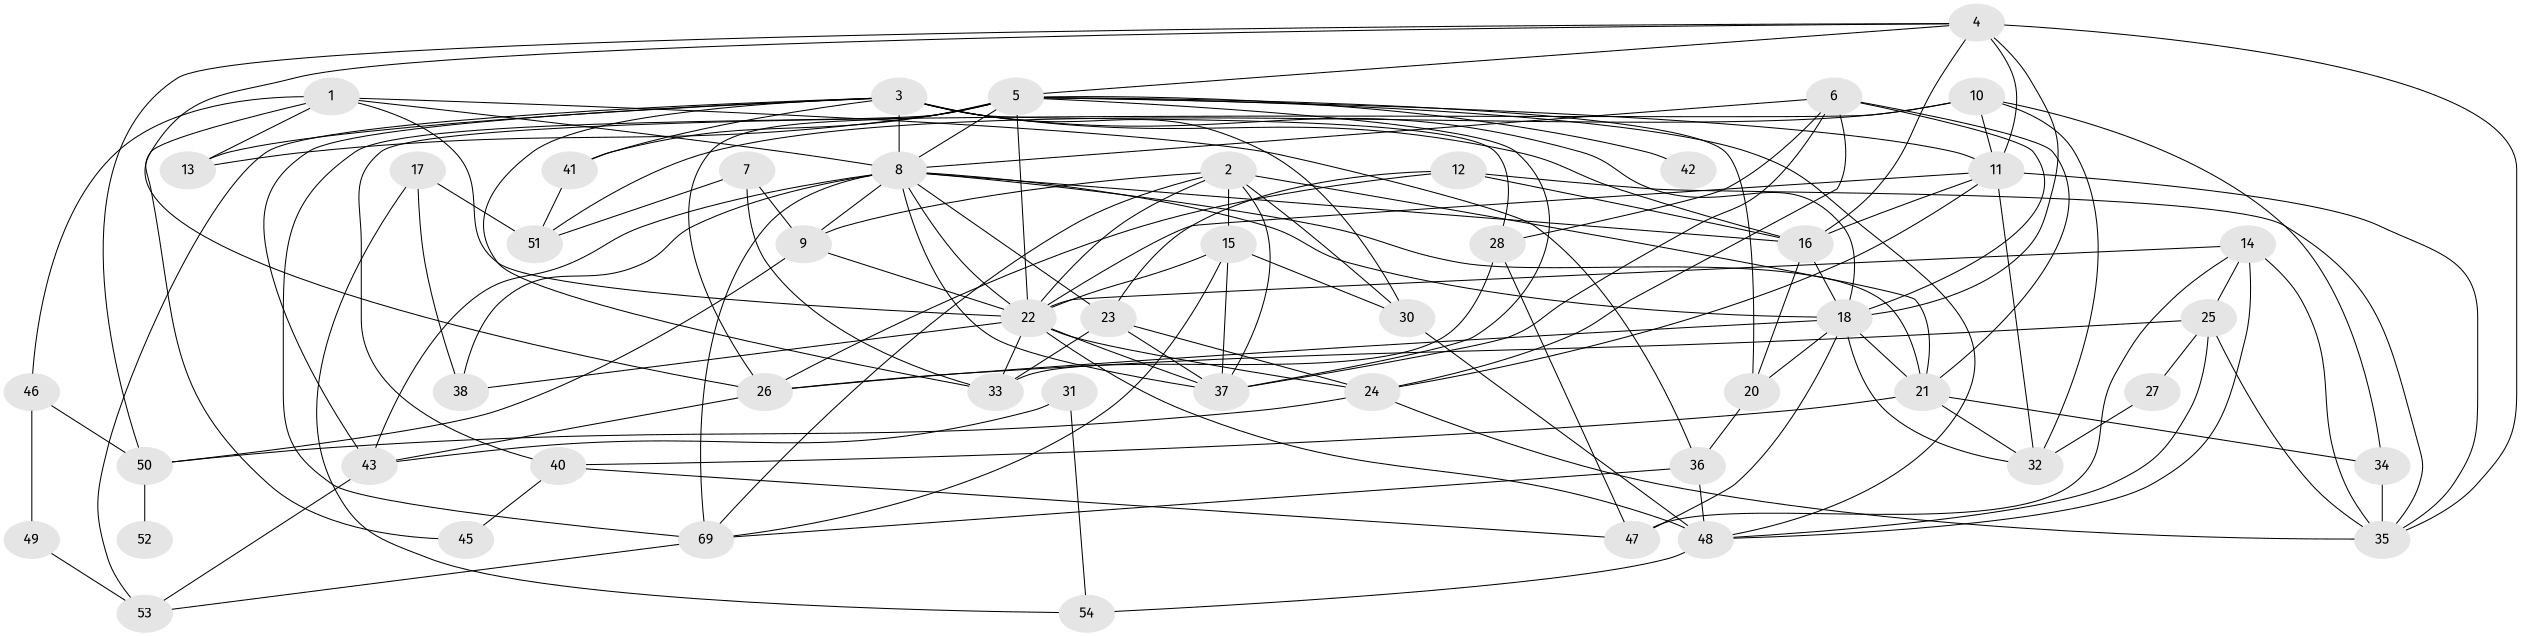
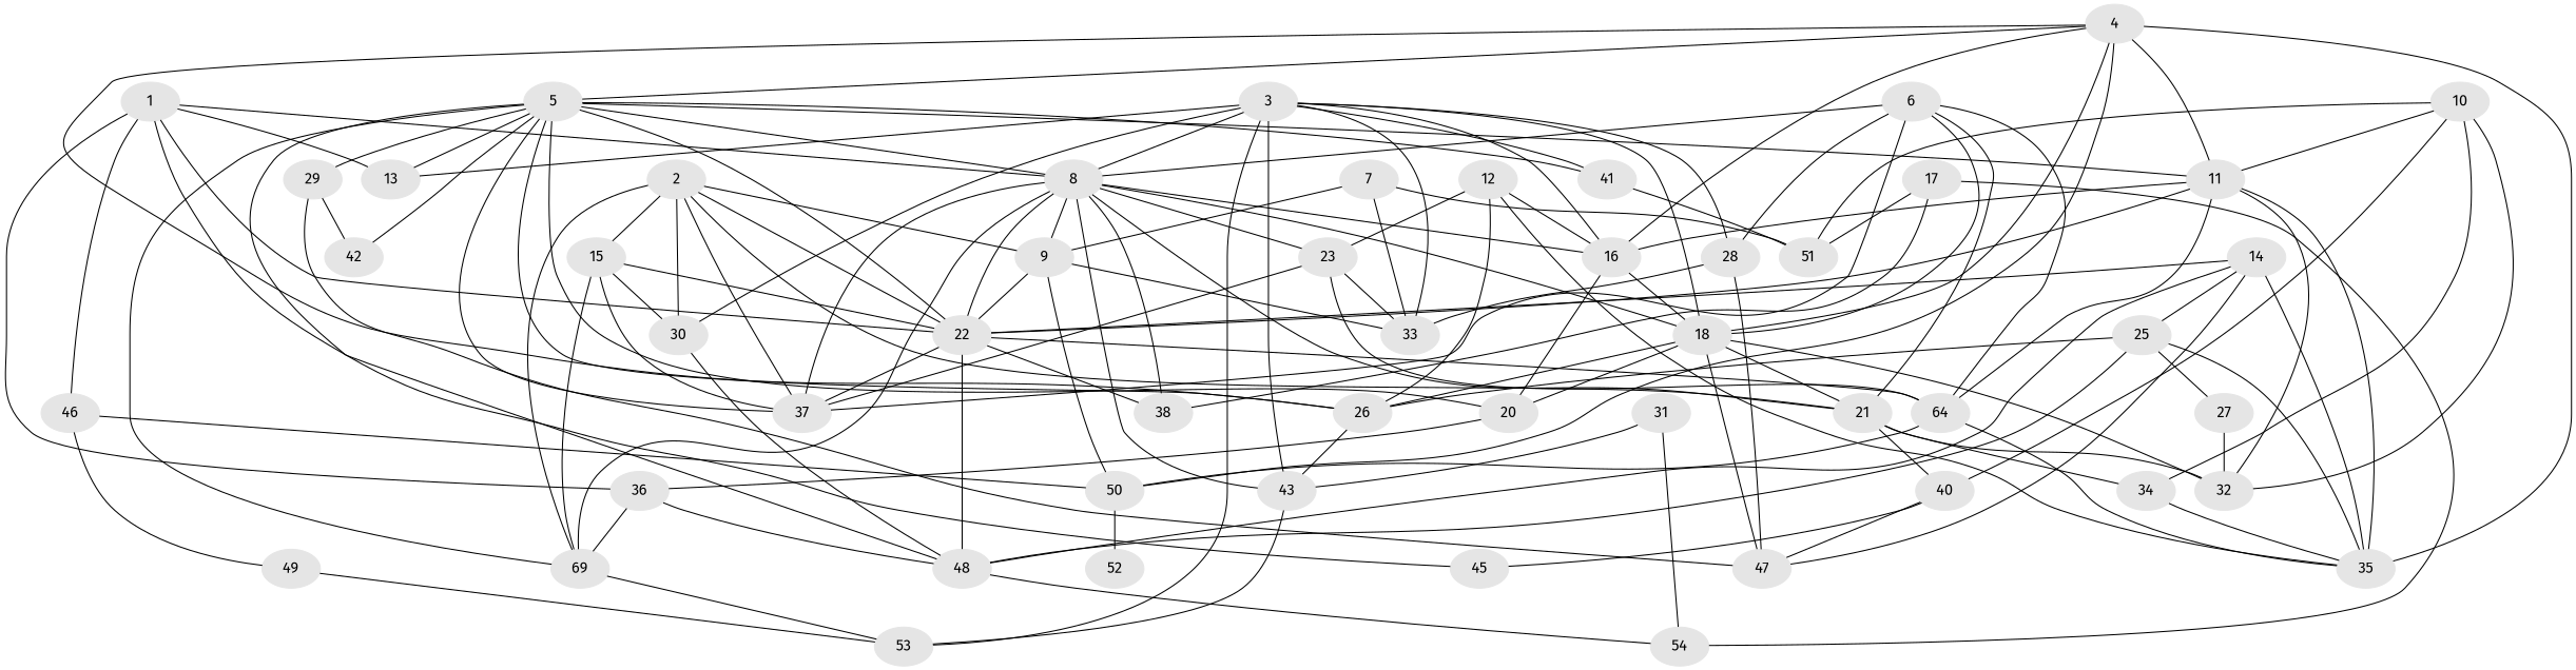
  graph {
    fontname="Fira Sans"
    node [color=gray90 fontname="Fira Sans" style=filled]
    edge [fontname="Fira Sans" weight=1.0]
    1
    8
    13
    22
    36
    45
    46
    9
    21
    37
    n11 [label=69]
    16
    18
    43
    23
    38
    48
-   24
+   24 [label=64]
    50
    49
    2
    15
    30
    33
    32
    34
    40
    53
    3
    28
    41
    20
    26
    47
    51
    4
    5
    11
    35
+   29
    42
    52
    54
    6
    7
    10
    12
    14
    25
    27
    17
    31
    1 -- 8
    1 -- 13
    1 -- 22
    1 -- 36
    1 -- 45
    1 -- 46
    8 -- 22
    8 -- 9
    8 -- 21 [weight=2.0]
    8 -- 37 [weight=3.0]
    8 -- n11 [weight=2.0]
    8 -- 16
    8 -- 18
    8 -- 43
    8 -- 23
    8 -- 38
    22 -- 37
    22 -- 38
    22 -- 48
    22 -- 24
    36 -- n11
    36 -- 48
    46 -- 50
    46 -- 49
    9 -- 22 [weight=2.0]
    9 -- 50
-   22 -- 33
+   9 -- 33
    21 -- 32 [weight=3.0]
    21 -- 34
    21 -- 40
    n11 -- 53
    16 -- 18
    16 -- 20
    18 -- 21
    18 -- 32
    18 -- 20
    18 -- 26
    18 -- 47
    43 -- 53
    23 -- 37
    23 -- 24
    23 -- 33
    48 -- 54
    24 -- 50
    24 -- 35
    50 -- 52
    49 -- 53
    2 -- 22
    2 -- 9
    2 -- 21
    2 -- 37
    2 -- n11
    2 -- 15 [weight=2.0]
    2 -- 30
    15 -- 22
    15 -- 37
    15 -- n11
    15 -- 30
    30 -- 48
    34 -- 35
    40 -- 45
    40 -- 47
    3 -- 8 [weight=2.0]
    3 -- 13
    3 -- 16
    3 -- 18 [weight=2.0]
    3 -- 43 [weight=2.0]
    3 -- 30
    3 -- 33
    3 -- 53
    3 -- 28
    3 -- 41
    28 -- 33
    28 -- 47
    41 -- 51
    20 -- 36
    26 -- 43
    4 -- 16 [weight=2.0]
    4 -- 18 [weight=2.0]
    4 -- 50
    4 -- 26
    4 -- 5
    4 -- 11
    4 -- 35 [weight=2.0]
    5 -- 8 [weight=2.0]
    5 -- 13
    5 -- 22
    5 -- 37
    5 -- n11
    5 -- 48
    5 -- 41
    5 -- 20
    5 -- 26
    5 -- 11
+   5 -- 29
    5 -- 42
    11 -- 22
    11 -- 16
    11 -- 24
    11 -- 32
    11 -- 35
+   29 -- 47
+   29 -- 42
    6 -- 8
    6 -- 21
    6 -- 37
    6 -- 18
    6 -- 24
    6 -- 28
    7 -- 9
    7 -- 33
    7 -- 51
    10 -- 32 [weight=2.0]
    10 -- 34
    10 -- 40
    10 -- 51
    10 -- 11
    12 -- 16 [weight=2.0]
    12 -- 23
    12 -- 26
    12 -- 35
    14 -- 22
    14 -- 48
    14 -- 47
    14 -- 35 [weight=2.0]
    14 -- 25
    25 -- 48
    25 -- 26
    25 -- 35
    25 -- 27
    27 -- 32
    17 -- 38
    17 -- 51
    17 -- 54
    31 -- 43
    31 -- 54
  }
